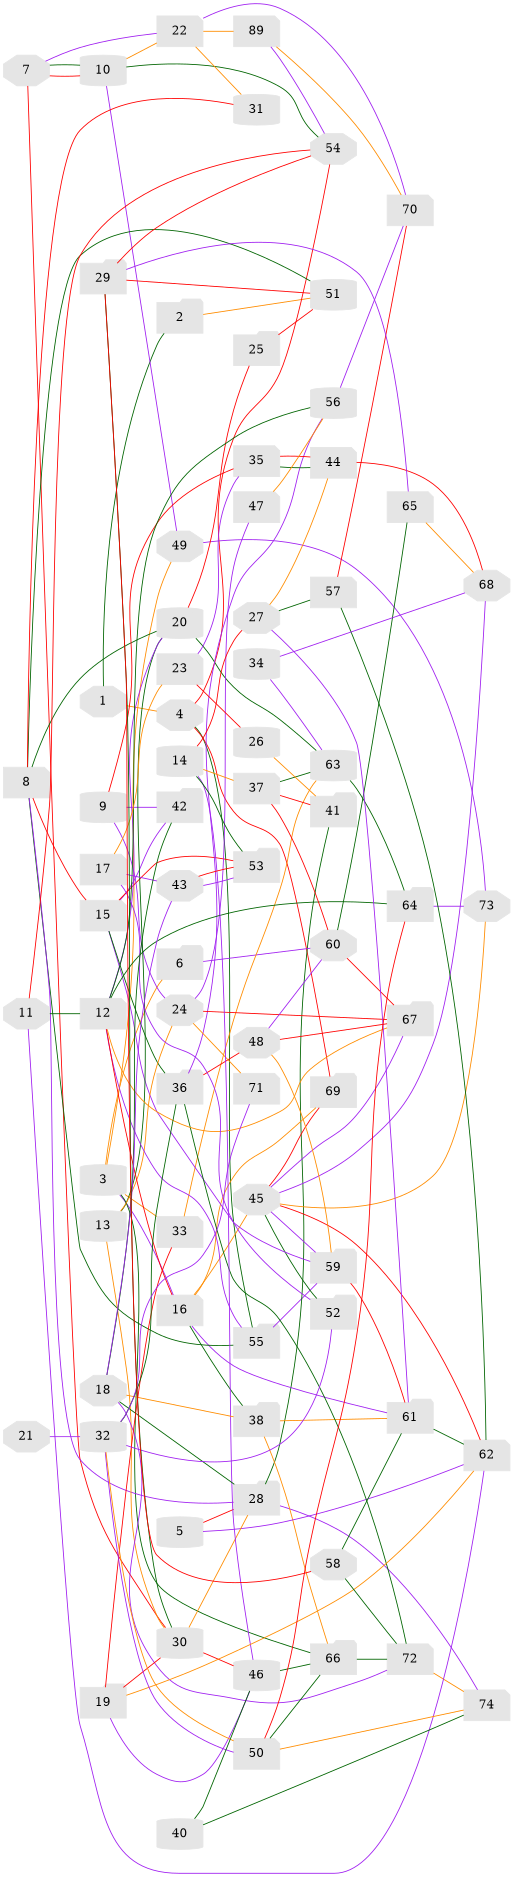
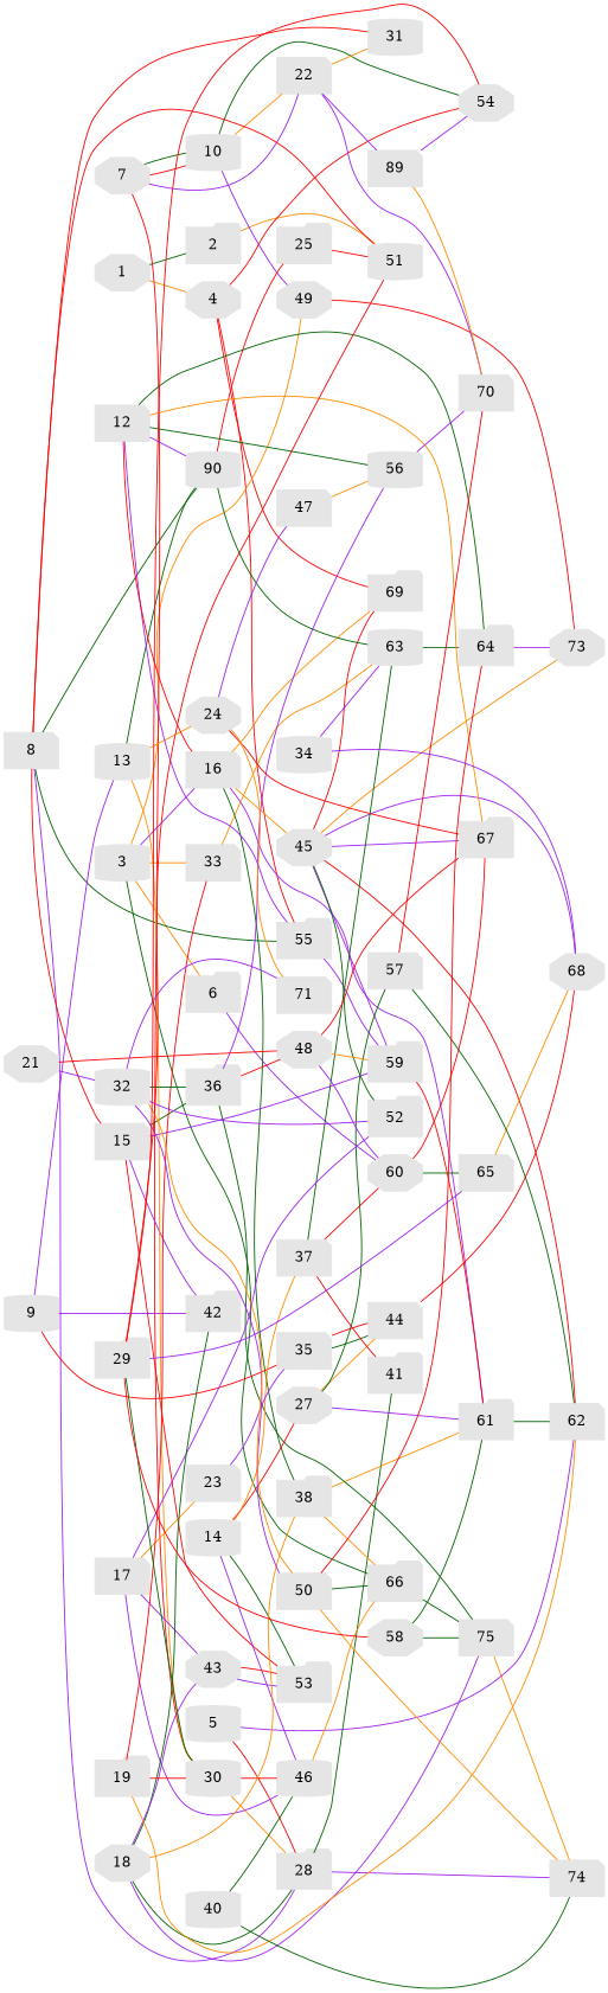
  graph {
    rankdir=LR
    node [color=gray90 shape=note style=filled]
    edge [color=purple]
    1 [shape=octagon]
    2 [shape=folder]
    4 [shape=octagon]
    51 [shape=cylinder]
    54 [shape=octagon]
    55 [shape=folder]
    69 [shape=folder]
    28 [shape=folder]
    41 [shape=folder]
    74
    3 [shape=cylinder]
    6 [shape=folder]
    16
    33
    49 [shape=octagon]
    66 [shape=folder]
    60 [shape=octagon]
    38 [shape=folder]
    45 [shape=octagon]
    61 [shape=folder]
    63 [shape=cylinder]
    73 [shape=octagon]
-   72
+   72 [label=75]
    59 [shape=folder]
    5 [shape=cylinder]
    62
    67 [shape=folder]
    65
    7 [shape=octagon]
    10 [shape=cylinder]
    22
    30 [shape=cylinder]
    31 [shape=cylinder]
    n34 [label=89]
    70
    46 [shape=cylinder]
    8
    15
-   20 [shape=cylinder]
+   20 [shape=cylinder label=90]
    42 [shape=folder]
    53 [shape=folder]
    36 [shape=folder]
    25 [shape=folder]
    9 [shape=cylinder]
    13 [shape=cylinder]
    35
    24 [shape=octagon]
    44
-   11 [shape=octagon]
    12
    56 [shape=cylinder]
    64 [shape=folder]
    47
    71
    14 [shape=cylinder]
    27 [shape=octagon]
    37
    57
    48 [shape=octagon]
    52 [shape=folder]
    68 [shape=octagon]
    17
    23
    43 [shape=octagon]
-   26 [shape=cylinder]
    18 [shape=octagon]
    19 [shape=folder]
    21 [shape=octagon]
    32 [shape=cylinder]
    50
    29 [shape=folder]
    58 [shape=octagon]
    34 [shape=cylinder]
    40 [shape=cylinder]
    1 -- 2 [color=darkgreen]
    1 -- 4 [color=darkorange]
    2 -- 51 [color=darkorange]
    4 -- 54 [color=red]
-   4 -- 55 [color=darkgreen]
+   4 -- 55 [color=red]
    4 -- 69 [color=red]
    55 -- 59
    28 -- 41 [color=darkgreen]
    28 -- 74
    3 -- 6 [color=darkorange]
    3 -- 16
    3 -- 33 [color=darkorange]
    3 -- 49 [color=darkorange]
    3 -- 66 [color=darkgreen]
    6 -- 60
    16 -- 69 [color=darkorange]
    16 -- 38 [color=darkgreen]
    16 -- 45 [color=darkorange]
    16 -- 61
    33 -- 63 [color=darkorange]
-   49 -- 73
+   49 -- 73 [color=red]
    66 -- 72 [color=darkgreen]
    60 -- 67 [color=red]
    60 -- 65 [color=darkgreen]
    38 -- 66 [color=darkorange]
    38 -- 61 [color=darkorange]
    45 -- 69 [color=red]
    45 -- 73 [color=darkorange]
    45 -- 59
    45 -- 62 [color=red]
    45 -- 67
    45 -- 52 [color=darkgreen]
    45 -- 68
    61 -- 62 [color=darkgreen]
    63 -- 64 [color=darkgreen]
    72 -- 74 [color=darkorange]
    59 -- 61 [color=red]
    5 -- 28 [color=red]
    5 -- 62
    65 -- 68 [color=darkorange]
    7 -- 10 [color=red]
    7 -- 10 [color=darkgreen]
    7 -- 22
    7 -- 30 [color=red]
    10 -- 54 [color=darkgreen]
    10 -- 49
    10 -- 22 [color=darkorange]
    22 -- 31 [color=darkorange]
-   22 -- n34 [color=darkorange]
+   22 -- n34
    22 -- 70
    30 -- 28 [color=darkorange]
    30 -- 46 [color=red]
    n34 -- 54
    n34 -- 70 [color=darkorange]
-   46 -- 66 [color=darkgreen]
-   8 -- 51 [color=darkgreen]
+   46 -- 66 [color=darkorange]
+   8 -- 51 [color=red]
    8 -- 55 [color=darkgreen]
    8 -- 28
    8 -- 31 [color=red]
    8 -- 15 [color=red]
    8 -- 20 [color=darkgreen]
    15 -- 59
    15 -- 42
    15 -- 53 [color=red]
    15 -- 36 [color=darkgreen]
    20 -- 63 [color=darkgreen]
    20 -- 25 [color=red]
    36 -- 72 [color=darkgreen]
    36 -- 56
    36 -- 48 [color=red]
    25 -- 51 [color=red]
    9 -- 42
-   9 -- 24
+   9 -- 13
    9 -- 35 [color=red]
    13 -- 30 [color=darkorange]
    13 -- 20 [color=darkgreen]
    13 -- 24 [color=darkorange]
    35 -- 44 [color=darkgreen]
    35 -- 44 [color=red]
    24 -- 67 [color=red]
    24 -- 47
    24 -- 71 [color=darkorange]
    44 -- 68 [color=red]
-   11 -- 54 [color=red]
-   11 -- 62
-   11 -- 12 [color=darkgreen]
    12 -- 55
    12 -- 16 [color=red]
    12 -- 67 [color=darkorange]
    12 -- 20
    12 -- 56 [color=darkgreen]
    12 -- 64 [color=darkgreen]
    56 -- 70
    64 -- 73
    47 -- 56 [color=darkorange]
    14 -- 46
    14 -- 53 [color=darkgreen]
    14 -- 27 [color=red]
    14 -- 37 [color=darkorange]
    27 -- 61
    27 -- 44 [color=darkorange]
    27 -- 57 [color=darkgreen]
    37 -- 41 [color=red]
    37 -- 60 [color=red]
    37 -- 63 [color=darkgreen]
    57 -- 62 [color=darkgreen]
    57 -- 70 [color=red]
    48 -- 60
    48 -- 59 [color=darkorange]
    48 -- 67 [color=red]
-   19 -- 46
+   17 -- 46
    17 -- 52
    17 -- 23 [color=darkorange]
    17 -- 43
    23 -- 35
-   23 -- 26 [color=red]
    43 -- 53
    43 -- 53 [color=red]
-   26 -- 41 [color=darkorange]
    18 -- 28 [color=darkgreen]
    18 -- 38 [color=darkorange]
    18 -- 72
    18 -- 42 [color=darkgreen]
    18 -- 43
    19 -- 33 [color=red]
    19 -- 62 [color=darkorange]
    19 -- 30 [color=red]
+   21 -- 48 [color=red]
    21 -- 32
    32 -- 36 [color=darkgreen]
    32 -- 71
    32 -- 52
    32 -- 50
    32 -- 50 [color=darkorange]
    50 -- 74 [color=darkorange]
    50 -- 66 [color=darkgreen]
    50 -- 64 [color=red]
    29 -- 51 [color=red]
    29 -- 54 [color=red]
    29 -- 65
    29 -- 30 [color=darkgreen]
    29 -- 58 [color=red]
    58 -- 61 [color=darkgreen]
    58 -- 72 [color=darkgreen]
    34 -- 63
    34 -- 68
    40 -- 74 [color=darkgreen]
    40 -- 46 [color=darkgreen]
  }
